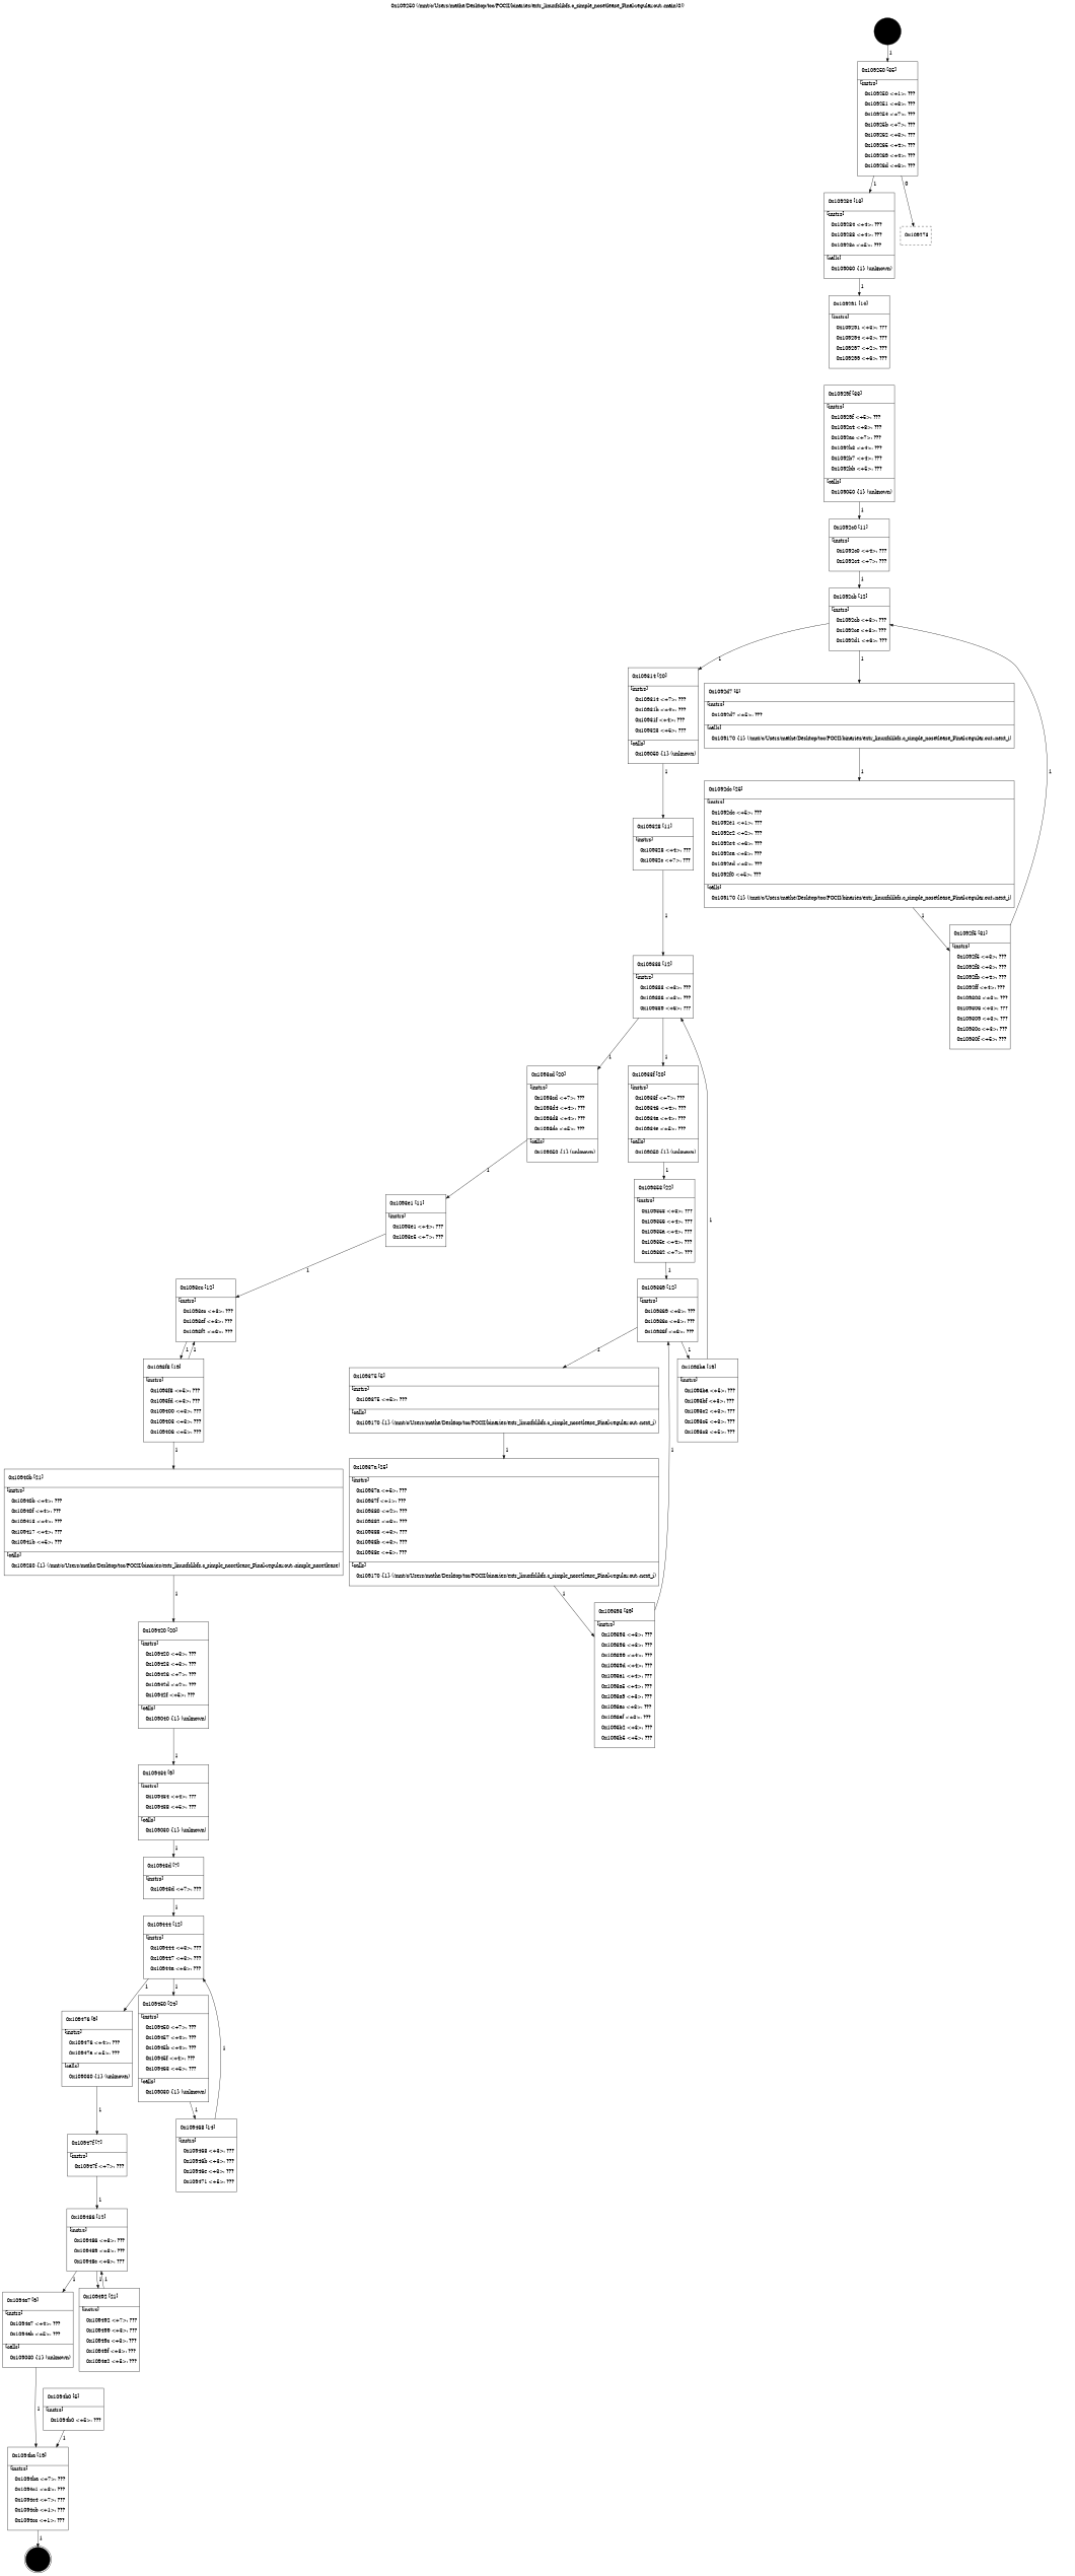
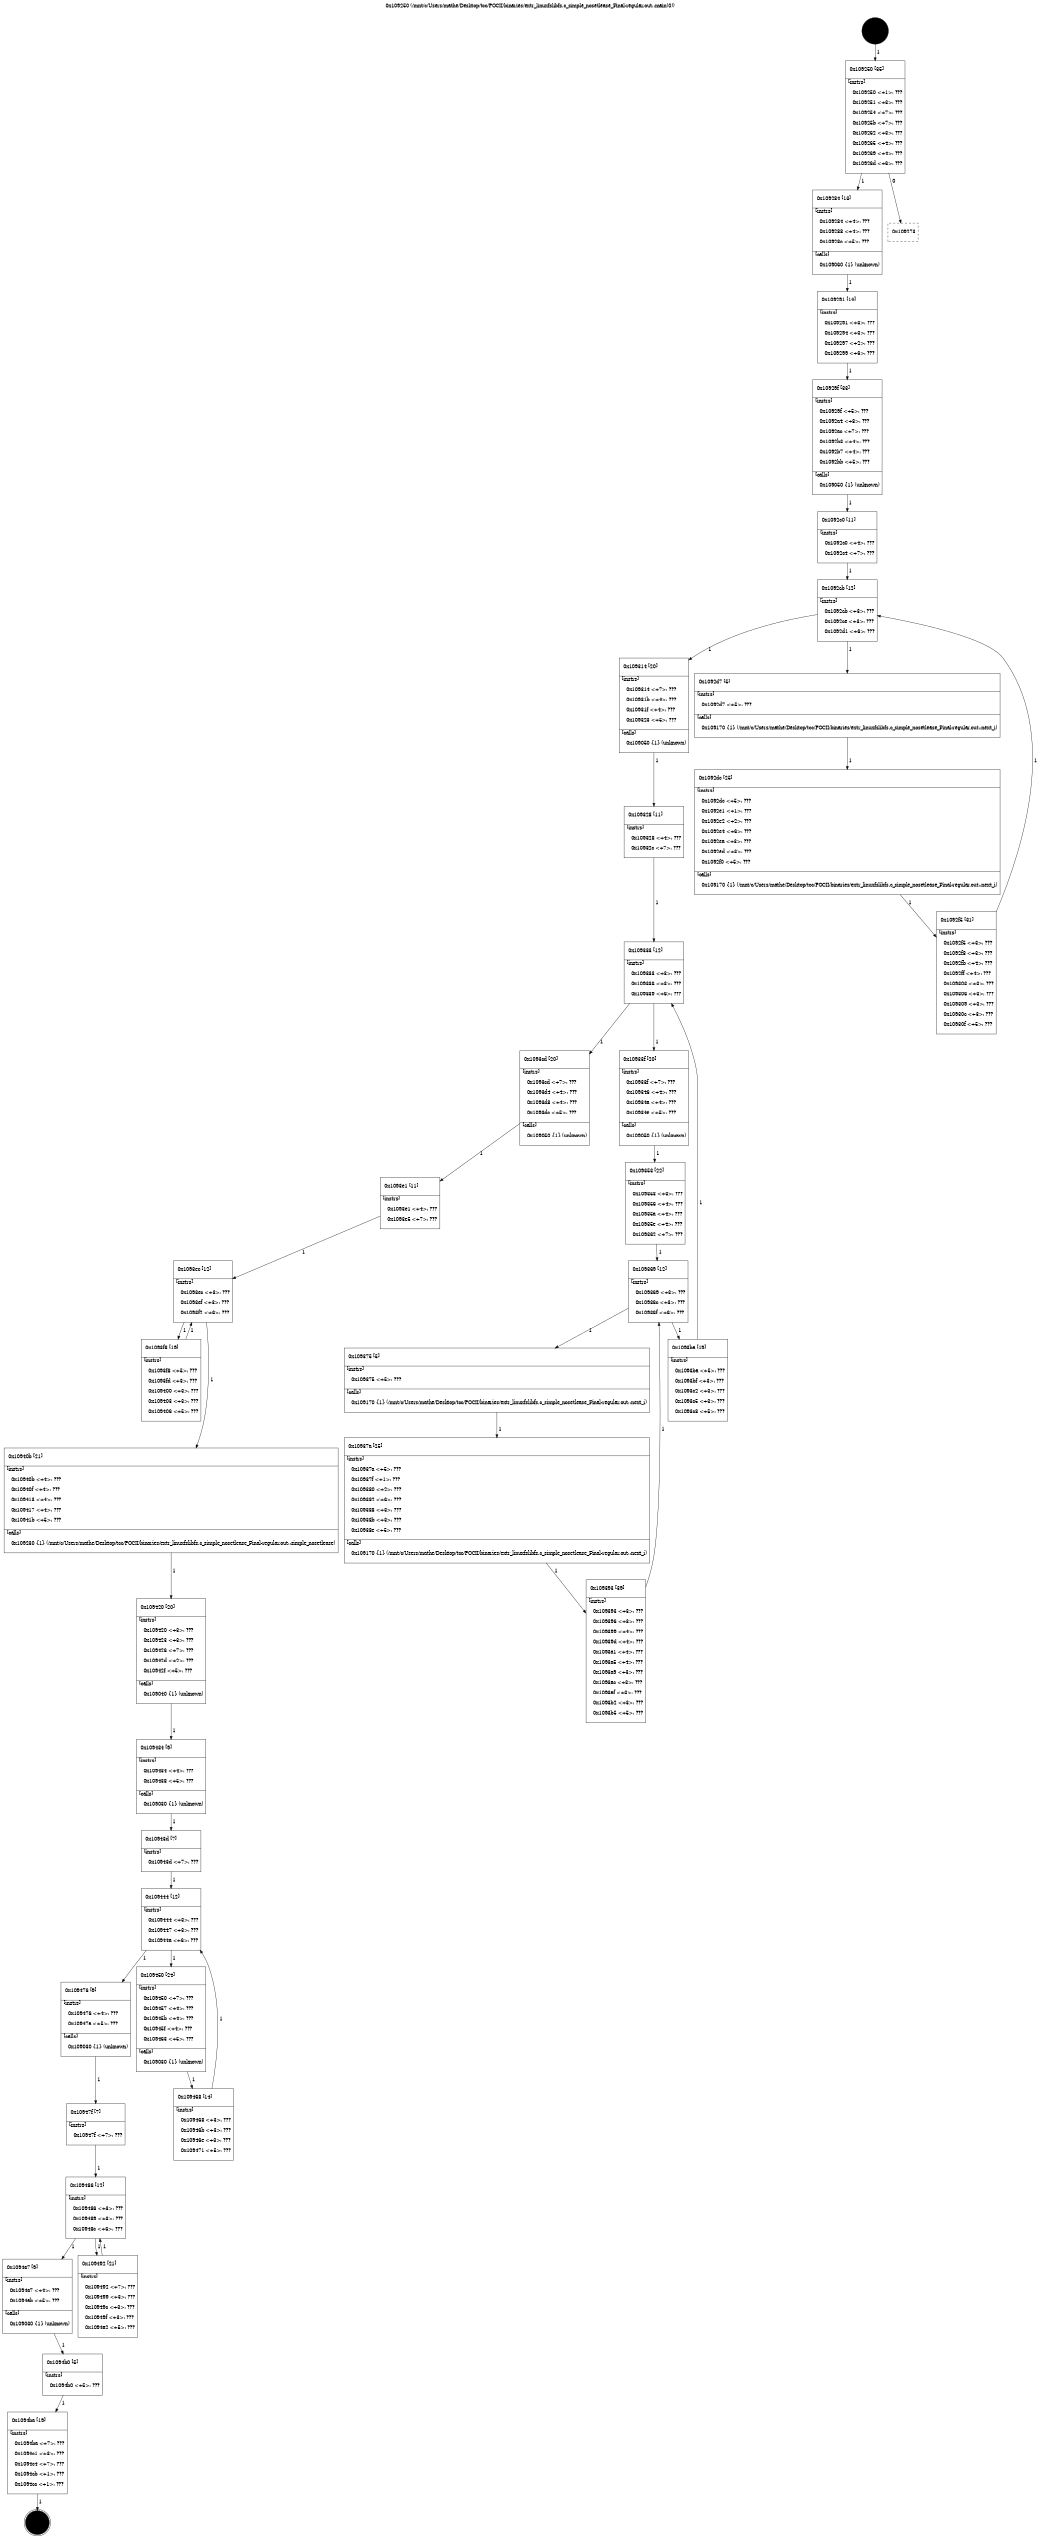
  digraph {
    label="0x109250 (/mnt/c/Users/mathe/Desktop/tcc/POCII/binaries/extr_linuxfslibfs.c_simple_nosetlease_Final-regular.out::main(0))"
    labelloc=t
    node [shape=record]
    Entry [fillcolor=black height=0.3 shape=circle style=filled width=0.3]
    n2 [label="{\n     0x109250 [35]\l\n     | [instrs]\l\n     &nbsp;&nbsp;0x109250 \<+1\>: ???\l\n     &nbsp;&nbsp;0x109251 \<+3\>: ???\l\n     &nbsp;&nbsp;0x109254 \<+7\>: ???\l\n     &nbsp;&nbsp;0x10925b \<+7\>: ???\l\n     &nbsp;&nbsp;0x109262 \<+3\>: ???\l\n     &nbsp;&nbsp;0x109265 \<+4\>: ???\l\n     &nbsp;&nbsp;0x109269 \<+4\>: ???\l\n     &nbsp;&nbsp;0x10926d \<+6\>: ???\l\n  }"]
    n3 [label="{\n     0x109284 [13]\l\n     | [instrs]\l\n     &nbsp;&nbsp;0x109284 \<+4\>: ???\l\n     &nbsp;&nbsp;0x109288 \<+4\>: ???\l\n     &nbsp;&nbsp;0x10928c \<+5\>: ???\l\n     | [calls]\l\n     &nbsp;&nbsp;0x109060 \{1\} (unknown)\l\n  }"]
    n4 [label="{\n     0x109273\l\n  }" style=dashed]
    n5 [label="{\n     0x109291 [14]\l\n     | [instrs]\l\n     &nbsp;&nbsp;0x109291 \<+3\>: ???\l\n     &nbsp;&nbsp;0x109294 \<+3\>: ???\l\n     &nbsp;&nbsp;0x109297 \<+2\>: ???\l\n     &nbsp;&nbsp;0x109299 \<+6\>: ???\l\n  }"]
    n6 [label="{\n     0x10929f [33]\l\n     | [instrs]\l\n     &nbsp;&nbsp;0x10929f \<+5\>: ???\l\n     &nbsp;&nbsp;0x1092a4 \<+8\>: ???\l\n     &nbsp;&nbsp;0x1092ac \<+7\>: ???\l\n     &nbsp;&nbsp;0x1092b3 \<+4\>: ???\l\n     &nbsp;&nbsp;0x1092b7 \<+4\>: ???\l\n     &nbsp;&nbsp;0x1092bb \<+5\>: ???\l\n     | [calls]\l\n     &nbsp;&nbsp;0x109050 \{1\} (unknown)\l\n  }"]
    n7 [label="{\n     0x1092c0 [11]\l\n     | [instrs]\l\n     &nbsp;&nbsp;0x1092c0 \<+4\>: ???\l\n     &nbsp;&nbsp;0x1092c4 \<+7\>: ???\l\n  }"]
    n8 [label="{\n     0x1092cb [12]\l\n     | [instrs]\l\n     &nbsp;&nbsp;0x1092cb \<+3\>: ???\l\n     &nbsp;&nbsp;0x1092ce \<+3\>: ???\l\n     &nbsp;&nbsp;0x1092d1 \<+6\>: ???\l\n  }"]
    Exit [fillcolor=black height=0.3 peripheries=2 shape=circle style=filled width=0.3]
    n10 [label="{\n     0x109314 [20]\l\n     | [instrs]\l\n     &nbsp;&nbsp;0x109314 \<+7\>: ???\l\n     &nbsp;&nbsp;0x10931b \<+4\>: ???\l\n     &nbsp;&nbsp;0x10931f \<+4\>: ???\l\n     &nbsp;&nbsp;0x109323 \<+5\>: ???\l\n     | [calls]\l\n     &nbsp;&nbsp;0x109050 \{1\} (unknown)\l\n  }"]
    n11 [label="{\n     0x1092d7 [5]\l\n     | [instrs]\l\n     &nbsp;&nbsp;0x1092d7 \<+5\>: ???\l\n     | [calls]\l\n     &nbsp;&nbsp;0x109170 \{1\} (/mnt/c/Users/mathe/Desktop/tcc/POCII/binaries/extr_linuxfslibfs.c_simple_nosetlease_Final-regular.out::next_i)\l\n  }"]
    n12 [label="{\n     0x109328 [11]\l\n     | [instrs]\l\n     &nbsp;&nbsp;0x109328 \<+4\>: ???\l\n     &nbsp;&nbsp;0x10932c \<+7\>: ???\l\n  }"]
    n13 [label="{\n     0x1092dc [25]\l\n     | [instrs]\l\n     &nbsp;&nbsp;0x1092dc \<+5\>: ???\l\n     &nbsp;&nbsp;0x1092e1 \<+1\>: ???\l\n     &nbsp;&nbsp;0x1092e2 \<+2\>: ???\l\n     &nbsp;&nbsp;0x1092e4 \<+6\>: ???\l\n     &nbsp;&nbsp;0x1092ea \<+3\>: ???\l\n     &nbsp;&nbsp;0x1092ed \<+3\>: ???\l\n     &nbsp;&nbsp;0x1092f0 \<+5\>: ???\l\n     | [calls]\l\n     &nbsp;&nbsp;0x109170 \{1\} (/mnt/c/Users/mathe/Desktop/tcc/POCII/binaries/extr_linuxfslibfs.c_simple_nosetlease_Final-regular.out::next_i)\l\n  }"]
    n14 [label="{\n     0x109333 [12]\l\n     | [instrs]\l\n     &nbsp;&nbsp;0x109333 \<+3\>: ???\l\n     &nbsp;&nbsp;0x109336 \<+3\>: ???\l\n     &nbsp;&nbsp;0x109339 \<+6\>: ???\l\n  }"]
    n15 [label="{\n     0x1092f5 [31]\l\n     | [instrs]\l\n     &nbsp;&nbsp;0x1092f5 \<+3\>: ???\l\n     &nbsp;&nbsp;0x1092f8 \<+3\>: ???\l\n     &nbsp;&nbsp;0x1092fb \<+4\>: ???\l\n     &nbsp;&nbsp;0x1092ff \<+4\>: ???\l\n     &nbsp;&nbsp;0x109303 \<+3\>: ???\l\n     &nbsp;&nbsp;0x109306 \<+3\>: ???\l\n     &nbsp;&nbsp;0x109309 \<+3\>: ???\l\n     &nbsp;&nbsp;0x10930c \<+3\>: ???\l\n     &nbsp;&nbsp;0x10930f \<+5\>: ???\l\n  }"]
    n16 [label="{\n     0x1093cd [20]\l\n     | [instrs]\l\n     &nbsp;&nbsp;0x1093cd \<+7\>: ???\l\n     &nbsp;&nbsp;0x1093d4 \<+4\>: ???\l\n     &nbsp;&nbsp;0x1093d8 \<+4\>: ???\l\n     &nbsp;&nbsp;0x1093dc \<+5\>: ???\l\n     | [calls]\l\n     &nbsp;&nbsp;0x109050 \{1\} (unknown)\l\n  }"]
    n17 [label="{\n     0x10933f [20]\l\n     | [instrs]\l\n     &nbsp;&nbsp;0x10933f \<+7\>: ???\l\n     &nbsp;&nbsp;0x109346 \<+4\>: ???\l\n     &nbsp;&nbsp;0x10934a \<+4\>: ???\l\n     &nbsp;&nbsp;0x10934e \<+5\>: ???\l\n     | [calls]\l\n     &nbsp;&nbsp;0x109050 \{1\} (unknown)\l\n  }"]
    n18 [label="{\n     0x1093e1 [11]\l\n     | [instrs]\l\n     &nbsp;&nbsp;0x1093e1 \<+4\>: ???\l\n     &nbsp;&nbsp;0x1093e5 \<+7\>: ???\l\n  }"]
    n19 [label="{\n     0x109353 [22]\l\n     | [instrs]\l\n     &nbsp;&nbsp;0x109353 \<+3\>: ???\l\n     &nbsp;&nbsp;0x109356 \<+4\>: ???\l\n     &nbsp;&nbsp;0x10935a \<+4\>: ???\l\n     &nbsp;&nbsp;0x10935e \<+4\>: ???\l\n     &nbsp;&nbsp;0x109362 \<+7\>: ???\l\n  }"]
    n20 [label="{\n     0x1093ec [12]\l\n     | [instrs]\l\n     &nbsp;&nbsp;0x1093ec \<+3\>: ???\l\n     &nbsp;&nbsp;0x1093ef \<+3\>: ???\l\n     &nbsp;&nbsp;0x1093f2 \<+6\>: ???\l\n  }"]
    n21 [label="{\n     0x109369 [12]\l\n     | [instrs]\l\n     &nbsp;&nbsp;0x109369 \<+3\>: ???\l\n     &nbsp;&nbsp;0x10936c \<+3\>: ???\l\n     &nbsp;&nbsp;0x10936f \<+6\>: ???\l\n  }"]
    n22 [label="{\n     0x1093ba [19]\l\n     | [instrs]\l\n     &nbsp;&nbsp;0x1093ba \<+5\>: ???\l\n     &nbsp;&nbsp;0x1093bf \<+3\>: ???\l\n     &nbsp;&nbsp;0x1093c2 \<+3\>: ???\l\n     &nbsp;&nbsp;0x1093c5 \<+3\>: ???\l\n     &nbsp;&nbsp;0x1093c8 \<+5\>: ???\l\n  }"]
    n23 [label="{\n     0x109375 [5]\l\n     | [instrs]\l\n     &nbsp;&nbsp;0x109375 \<+5\>: ???\l\n     | [calls]\l\n     &nbsp;&nbsp;0x109170 \{1\} (/mnt/c/Users/mathe/Desktop/tcc/POCII/binaries/extr_linuxfslibfs.c_simple_nosetlease_Final-regular.out::next_i)\l\n  }"]
    n24 [label="{\n     0x10937a [25]\l\n     | [instrs]\l\n     &nbsp;&nbsp;0x10937a \<+5\>: ???\l\n     &nbsp;&nbsp;0x10937f \<+1\>: ???\l\n     &nbsp;&nbsp;0x109380 \<+2\>: ???\l\n     &nbsp;&nbsp;0x109382 \<+6\>: ???\l\n     &nbsp;&nbsp;0x109388 \<+3\>: ???\l\n     &nbsp;&nbsp;0x10938b \<+3\>: ???\l\n     &nbsp;&nbsp;0x10938e \<+5\>: ???\l\n     | [calls]\l\n     &nbsp;&nbsp;0x109170 \{1\} (/mnt/c/Users/mathe/Desktop/tcc/POCII/binaries/extr_linuxfslibfs.c_simple_nosetlease_Final-regular.out::next_i)\l\n  }"]
    n25 [label="{\n     0x109393 [39]\l\n     | [instrs]\l\n     &nbsp;&nbsp;0x109393 \<+3\>: ???\l\n     &nbsp;&nbsp;0x109396 \<+3\>: ???\l\n     &nbsp;&nbsp;0x109399 \<+4\>: ???\l\n     &nbsp;&nbsp;0x10939d \<+4\>: ???\l\n     &nbsp;&nbsp;0x1093a1 \<+4\>: ???\l\n     &nbsp;&nbsp;0x1093a5 \<+4\>: ???\l\n     &nbsp;&nbsp;0x1093a9 \<+3\>: ???\l\n     &nbsp;&nbsp;0x1093ac \<+3\>: ???\l\n     &nbsp;&nbsp;0x1093af \<+3\>: ???\l\n     &nbsp;&nbsp;0x1093b2 \<+3\>: ???\l\n     &nbsp;&nbsp;0x1093b5 \<+5\>: ???\l\n  }"]
    n26 [label="{\n     0x1094ba [19]\l\n     | [instrs]\l\n     &nbsp;&nbsp;0x1094ba \<+7\>: ???\l\n     &nbsp;&nbsp;0x1094c1 \<+3\>: ???\l\n     &nbsp;&nbsp;0x1094c4 \<+7\>: ???\l\n     &nbsp;&nbsp;0x1094cb \<+1\>: ???\l\n     &nbsp;&nbsp;0x1094cc \<+1\>: ???\l\n  }"]
    n27 [label="{\n     0x10940b [21]\l\n     | [instrs]\l\n     &nbsp;&nbsp;0x10940b \<+4\>: ???\l\n     &nbsp;&nbsp;0x10940f \<+4\>: ???\l\n     &nbsp;&nbsp;0x109413 \<+4\>: ???\l\n     &nbsp;&nbsp;0x109417 \<+4\>: ???\l\n     &nbsp;&nbsp;0x10941b \<+5\>: ???\l\n     | [calls]\l\n     &nbsp;&nbsp;0x109230 \{1\} (/mnt/c/Users/mathe/Desktop/tcc/POCII/binaries/extr_linuxfslibfs.c_simple_nosetlease_Final-regular.out::simple_nosetlease)\l\n  }"]
    n28 [label="{\n     0x1093f8 [19]\l\n     | [instrs]\l\n     &nbsp;&nbsp;0x1093f8 \<+5\>: ???\l\n     &nbsp;&nbsp;0x1093fd \<+3\>: ???\l\n     &nbsp;&nbsp;0x109400 \<+3\>: ???\l\n     &nbsp;&nbsp;0x109403 \<+3\>: ???\l\n     &nbsp;&nbsp;0x109406 \<+5\>: ???\l\n  }"]
    n29 [label="{\n     0x109420 [20]\l\n     | [instrs]\l\n     &nbsp;&nbsp;0x109420 \<+3\>: ???\l\n     &nbsp;&nbsp;0x109423 \<+3\>: ???\l\n     &nbsp;&nbsp;0x109426 \<+7\>: ???\l\n     &nbsp;&nbsp;0x10942d \<+2\>: ???\l\n     &nbsp;&nbsp;0x10942f \<+5\>: ???\l\n     | [calls]\l\n     &nbsp;&nbsp;0x109040 \{1\} (unknown)\l\n  }"]
    n30 [label="{\n     0x109434 [9]\l\n     | [instrs]\l\n     &nbsp;&nbsp;0x109434 \<+4\>: ???\l\n     &nbsp;&nbsp;0x109438 \<+5\>: ???\l\n     | [calls]\l\n     &nbsp;&nbsp;0x109030 \{1\} (unknown)\l\n  }"]
    n31 [label="{\n     0x1094b0 [5]\l\n     | [instrs]\l\n     &nbsp;&nbsp;0x1094b0 \<+5\>: ???\l\n  }"]
    n32 [label="{\n     0x10943d [7]\l\n     | [instrs]\l\n     &nbsp;&nbsp;0x10943d \<+7\>: ???\l\n  }"]
    n33 [label="{\n     0x109444 [12]\l\n     | [instrs]\l\n     &nbsp;&nbsp;0x109444 \<+3\>: ???\l\n     &nbsp;&nbsp;0x109447 \<+3\>: ???\l\n     &nbsp;&nbsp;0x10944a \<+6\>: ???\l\n  }"]
    n34 [label="{\n     0x109476 [9]\l\n     | [instrs]\l\n     &nbsp;&nbsp;0x109476 \<+4\>: ???\l\n     &nbsp;&nbsp;0x10947a \<+5\>: ???\l\n     | [calls]\l\n     &nbsp;&nbsp;0x109030 \{1\} (unknown)\l\n  }"]
    n35 [label="{\n     0x109450 [24]\l\n     | [instrs]\l\n     &nbsp;&nbsp;0x109450 \<+7\>: ???\l\n     &nbsp;&nbsp;0x109457 \<+4\>: ???\l\n     &nbsp;&nbsp;0x10945b \<+4\>: ???\l\n     &nbsp;&nbsp;0x10945f \<+4\>: ???\l\n     &nbsp;&nbsp;0x109463 \<+5\>: ???\l\n     | [calls]\l\n     &nbsp;&nbsp;0x109030 \{1\} (unknown)\l\n  }"]
    n36 [label="{\n     0x10947f [7]\l\n     | [instrs]\l\n     &nbsp;&nbsp;0x10947f \<+7\>: ???\l\n  }"]
    n37 [label="{\n     0x109468 [14]\l\n     | [instrs]\l\n     &nbsp;&nbsp;0x109468 \<+3\>: ???\l\n     &nbsp;&nbsp;0x10946b \<+3\>: ???\l\n     &nbsp;&nbsp;0x10946e \<+3\>: ???\l\n     &nbsp;&nbsp;0x109471 \<+5\>: ???\l\n  }"]
    n38 [label="{\n     0x109486 [12]\l\n     | [instrs]\l\n     &nbsp;&nbsp;0x109486 \<+3\>: ???\l\n     &nbsp;&nbsp;0x109489 \<+3\>: ???\l\n     &nbsp;&nbsp;0x10948c \<+6\>: ???\l\n  }"]
    n39 [label="{\n     0x1094a7 [9]\l\n     | [instrs]\l\n     &nbsp;&nbsp;0x1094a7 \<+4\>: ???\l\n     &nbsp;&nbsp;0x1094ab \<+5\>: ???\l\n     | [calls]\l\n     &nbsp;&nbsp;0x109030 \{1\} (unknown)\l\n  }"]
    n40 [label="{\n     0x109492 [21]\l\n     | [instrs]\l\n     &nbsp;&nbsp;0x109492 \<+7\>: ???\l\n     &nbsp;&nbsp;0x109499 \<+3\>: ???\l\n     &nbsp;&nbsp;0x10949c \<+3\>: ???\l\n     &nbsp;&nbsp;0x10949f \<+3\>: ???\l\n     &nbsp;&nbsp;0x1094a2 \<+5\>: ???\l\n  }"]
    Entry -> n2 [label=" 1"]
    n2 -> n3 [label=" 1"]
    n2 -> n4 [label=" 0"]
    n3 -> n5 [label=" 1"]
+   n5 -> n6 [label=" 1"]
    n6 -> n7 [label=" 1"]
    n7 -> n8 [label=" 1"]
    n8 -> n10 [label=" 1"]
    n8 -> n11 [label=" 1"]
    n10 -> n12 [label=" 1"]
    n11 -> n13 [label=" 1"]
    n12 -> n14 [label=" 1"]
    n13 -> n15 [label=" 1"]
    n14 -> n16 [label=" 1"]
    n14 -> n17 [label=" 1"]
    n15 -> n8 [label=" 1"]
    n16 -> n18 [label=" 1"]
    n17 -> n19 [label=" 1"]
    n18 -> n20 [label=" 1"]
    n19 -> n21 [label=" 1"]
-   n28 -> n27 [label=" 1"]
+   n20 -> n27 [label=" 1"]
    n20 -> n28 [label=" 1"]
    n21 -> n22 [label=" 1"]
    n21 -> n23 [label=" 1"]
    n22 -> n14 [label=" 1"]
    n23 -> n24 [label=" 1"]
    n24 -> n25 [label=" 1"]
    n25 -> n21 [label=" 1"]
    n26 -> Exit [label=" 1"]
    n27 -> n29 [label=" 1"]
    n28 -> n20 [label=" 1"]
    n29 -> n30 [label=" 1"]
    n30 -> n32 [label=" 1"]
    n31 -> n26 [label=" 1"]
    n32 -> n33 [label=" 1"]
    n33 -> n34 [label=" 1"]
    n33 -> n35 [label=" 1"]
    n34 -> n36 [label=" 1"]
    n35 -> n37 [label=" 1"]
    n36 -> n38 [label=" 1"]
    n37 -> n33 [label=" 1"]
    n38 -> n39 [label=" 1"]
    n38 -> n40 [label=" 1"]
-   n39 -> n26 [label=" 1"]
+   n39 -> n31 [label=" 1"]
    n40 -> n38 [label=" 1"]
  }
